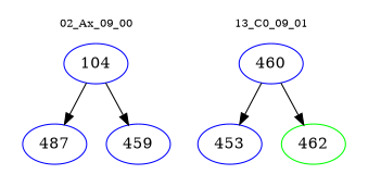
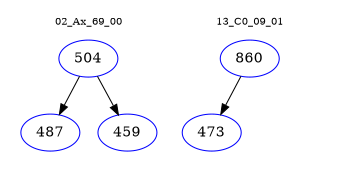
  digraph {
    node [color=blue]
    edge [color=black]
-   n1 [label=104]
+   n1 [label=504]
    n2 [label=487]
    n3 [label=459]
-   n4 [label=460]
-   n5 [label=453]
-   n6 [color=green label=462]
+   n4 [label=860]
+   n5 [label=473]
    subgraph cluster_1 {
      color=white
      fontsize=10
-     label="02_Ax_09_00"
+     label="02_Ax_69_00"
      n1
      n2
      n3
    }
    subgraph cluster_2 {
      color=white
      fontsize=10
      label="13_C0_09_01"
      n4
      n5
-     n6
    }
    n1 -> n2
    n1 -> n3
    n4 -> n5
-   n4 -> n6
  }
